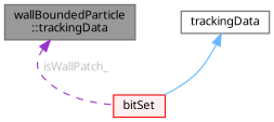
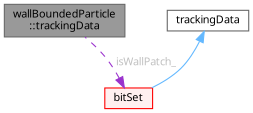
  digraph {
    fontname="Noto Sans"
    node [color=gray40 fontname="Noto Sans" fontsize=10 shape=box style=filled]
    edge [dir=back fontname="Noto Sans" fontsize=10 labelfontname=Helvetica labelfontsize=10]
    n1 [fillcolor=grey60 fontcolor=black height=0.2 label="wallBoundedParticle\l::trackingData" width=0.4]
    n2 [fillcolor=white height=0.2 label=trackingData width=0.4]
    n3 [color=red fillcolor="#FFF0F0" height=0.2 label=bitSet width=0.4]
    n2 -> n3 [color=steelblue1 style=solid]
-   n1 -> n3 [color=darkorchid3 fontcolor=grey label=" isWallPatch_" style=dashed]
+   n3 -> n1 [color=darkorchid3 fontcolor=grey label=" isWallPatch_" style=dashed]
  }
